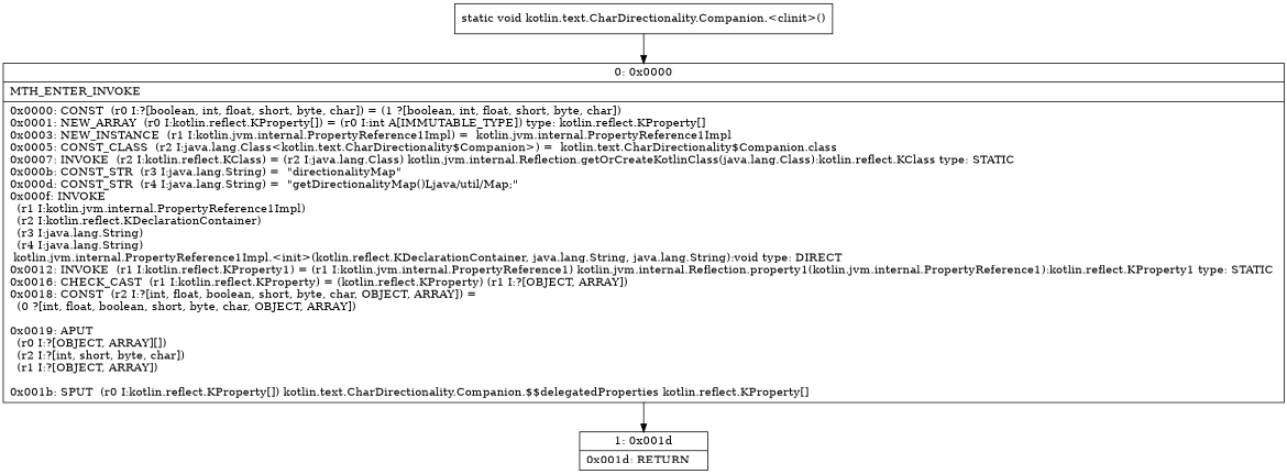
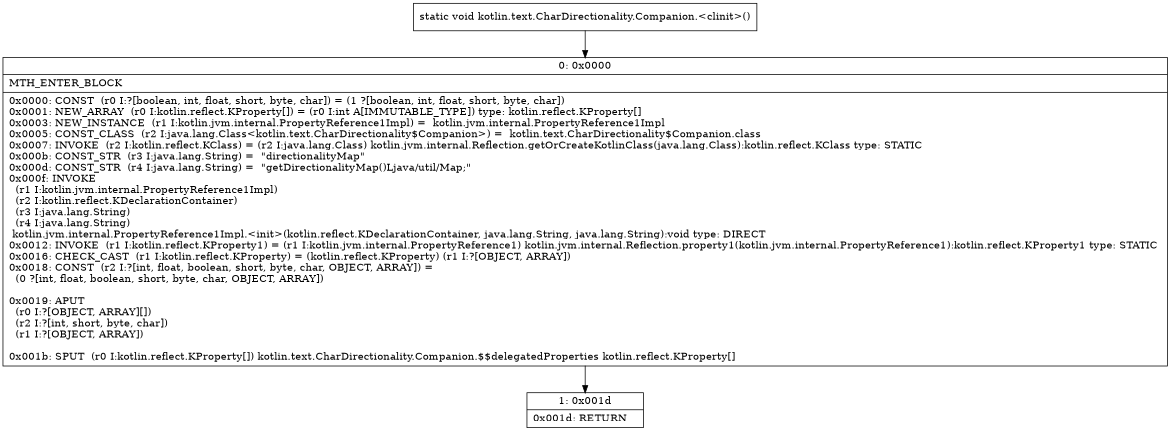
  digraph {
    node [shape=record]
-   n1 [label="{0\:\ 0x0000|MTH_ENTER_INVOKE\l|0x0000: CONST  (r0 I:?[boolean, int, float, short, byte, char]) = (1 ?[boolean, int, float, short, byte, char]) \l0x0001: NEW_ARRAY  (r0 I:kotlin.reflect.KProperty[]) = (r0 I:int A[IMMUTABLE_TYPE]) type: kotlin.reflect.KProperty[] \l0x0003: NEW_INSTANCE  (r1 I:kotlin.jvm.internal.PropertyReference1Impl) =  kotlin.jvm.internal.PropertyReference1Impl \l0x0005: CONST_CLASS  (r2 I:java.lang.Class\<kotlin.text.CharDirectionality$Companion\>) =  kotlin.text.CharDirectionality$Companion.class \l0x0007: INVOKE  (r2 I:kotlin.reflect.KClass) = (r2 I:java.lang.Class) kotlin.jvm.internal.Reflection.getOrCreateKotlinClass(java.lang.Class):kotlin.reflect.KClass type: STATIC \l0x000b: CONST_STR  (r3 I:java.lang.String) =  \"directionalityMap\" \l0x000d: CONST_STR  (r4 I:java.lang.String) =  \"getDirectionalityMap()Ljava\/util\/Map;\" \l0x000f: INVOKE  \l  (r1 I:kotlin.jvm.internal.PropertyReference1Impl)\l  (r2 I:kotlin.reflect.KDeclarationContainer)\l  (r3 I:java.lang.String)\l  (r4 I:java.lang.String)\l kotlin.jvm.internal.PropertyReference1Impl.\<init\>(kotlin.reflect.KDeclarationContainer, java.lang.String, java.lang.String):void type: DIRECT \l0x0012: INVOKE  (r1 I:kotlin.reflect.KProperty1) = (r1 I:kotlin.jvm.internal.PropertyReference1) kotlin.jvm.internal.Reflection.property1(kotlin.jvm.internal.PropertyReference1):kotlin.reflect.KProperty1 type: STATIC \l0x0016: CHECK_CAST  (r1 I:kotlin.reflect.KProperty) = (kotlin.reflect.KProperty) (r1 I:?[OBJECT, ARRAY]) \l0x0018: CONST  (r2 I:?[int, float, boolean, short, byte, char, OBJECT, ARRAY]) = \l  (0 ?[int, float, boolean, short, byte, char, OBJECT, ARRAY])\l \l0x0019: APUT  \l  (r0 I:?[OBJECT, ARRAY][])\l  (r2 I:?[int, short, byte, char])\l  (r1 I:?[OBJECT, ARRAY])\l \l0x001b: SPUT  (r0 I:kotlin.reflect.KProperty[]) kotlin.text.CharDirectionality.Companion.$$delegatedProperties kotlin.reflect.KProperty[] \l}"]
+   n1 [label="{0\:\ 0x0000|MTH_ENTER_BLOCK\l|0x0000: CONST  (r0 I:?[boolean, int, float, short, byte, char]) = (1 ?[boolean, int, float, short, byte, char]) \l0x0001: NEW_ARRAY  (r0 I:kotlin.reflect.KProperty[]) = (r0 I:int A[IMMUTABLE_TYPE]) type: kotlin.reflect.KProperty[] \l0x0003: NEW_INSTANCE  (r1 I:kotlin.jvm.internal.PropertyReference1Impl) =  kotlin.jvm.internal.PropertyReference1Impl \l0x0005: CONST_CLASS  (r2 I:java.lang.Class\<kotlin.text.CharDirectionality$Companion\>) =  kotlin.text.CharDirectionality$Companion.class \l0x0007: INVOKE  (r2 I:kotlin.reflect.KClass) = (r2 I:java.lang.Class) kotlin.jvm.internal.Reflection.getOrCreateKotlinClass(java.lang.Class):kotlin.reflect.KClass type: STATIC \l0x000b: CONST_STR  (r3 I:java.lang.String) =  \"directionalityMap\" \l0x000d: CONST_STR  (r4 I:java.lang.String) =  \"getDirectionalityMap()Ljava\/util\/Map;\" \l0x000f: INVOKE  \l  (r1 I:kotlin.jvm.internal.PropertyReference1Impl)\l  (r2 I:kotlin.reflect.KDeclarationContainer)\l  (r3 I:java.lang.String)\l  (r4 I:java.lang.String)\l kotlin.jvm.internal.PropertyReference1Impl.\<init\>(kotlin.reflect.KDeclarationContainer, java.lang.String, java.lang.String):void type: DIRECT \l0x0012: INVOKE  (r1 I:kotlin.reflect.KProperty1) = (r1 I:kotlin.jvm.internal.PropertyReference1) kotlin.jvm.internal.Reflection.property1(kotlin.jvm.internal.PropertyReference1):kotlin.reflect.KProperty1 type: STATIC \l0x0016: CHECK_CAST  (r1 I:kotlin.reflect.KProperty) = (kotlin.reflect.KProperty) (r1 I:?[OBJECT, ARRAY]) \l0x0018: CONST  (r2 I:?[int, float, boolean, short, byte, char, OBJECT, ARRAY]) = \l  (0 ?[int, float, boolean, short, byte, char, OBJECT, ARRAY])\l \l0x0019: APUT  \l  (r0 I:?[OBJECT, ARRAY][])\l  (r2 I:?[int, short, byte, char])\l  (r1 I:?[OBJECT, ARRAY])\l \l0x001b: SPUT  (r0 I:kotlin.reflect.KProperty[]) kotlin.text.CharDirectionality.Companion.$$delegatedProperties kotlin.reflect.KProperty[] \l}"]
    n2 [label="{1\:\ 0x001d|0x001d: RETURN   \l}"]
    n3 [label="{static void kotlin.text.CharDirectionality.Companion.\<clinit\>() }"]
    n1 -> n2
    n3 -> n1
  }
